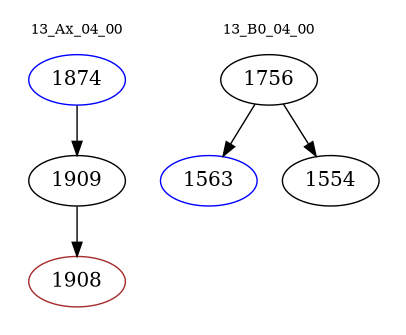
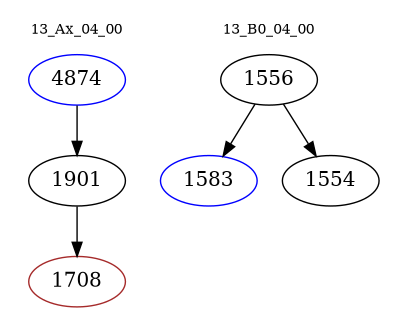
  digraph {
    node [color=black]
    edge [color=black]
-   n1 [label=1909]
-   n2 [color=blue label=1874]
-   n3 [color=brown label=1908]
-   n4 [label=1756]
-   n5 [color=blue label=1563]
+   n1 [label=1901]
+   n2 [color=blue label=4874]
+   n3 [color=brown label=1708]
+   n4 [label=1556]
+   n5 [color=blue label=1583]
    n6 [label=1554]
    subgraph cluster_1 {
      color=white
      fontsize=10
      label="13_Ax_04_00"
      n1
      n2
      n3
    }
    subgraph cluster_2 {
      color=white
      fontsize=10
      label="13_B0_04_00"
      n4
      n5
      n6
    }
    n1 -> n3
    n2 -> n1
    n4 -> n5
    n4 -> n6
  }
